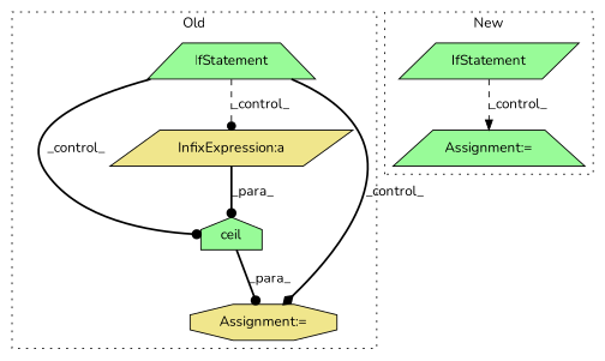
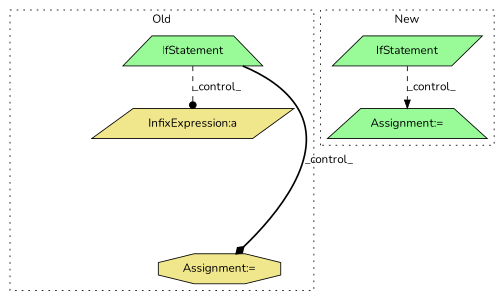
  digraph {
    fontname=Nunito
    node [a=7 l=1 shape=parallelogram style=filled fillcolor=palegreen fontname=Nunito]
    edge [style=bold arrowhead=dot fontname=Nunito]
-   n1 [a=32 l="5,1" label=ceil s="1427,1469" shape=house]
    n2 [a=27 l=3 label="InfixExpression:a" s=1445 fillcolor=khaki]
    n3 [label="Assignment:=" s=1421 shape=octagon fillcolor=khaki]
    n4 [a=25 l="4,2" label=IfStatement s="1384,1409" shape=trapezium]
    n5 [a=25 l="4,2" label=IfStatement s="1370,1395"]
    n6 [label="Assignment:=" s=1451 shape=trapezium]
    subgraph cluster_1 {
      label=Old
      style=dotted
-     n1
      n2
      n3
      n4
    }
    subgraph cluster_2 {
      label=New
      style=dotted
      n5
      n6
    }
-   n1 -> n3 [label=_para_]
-   n2 -> n1 [label=_para_]
-   n4 -> n1 [label=_control_]
    n4 -> n2 [label=_control_ style=dashed]
    n4 -> n3 [label=_control_ arrowhead=diamond]
    n5 -> n6 [label=_control_ style=dashed arrowhead=normal]
  }
